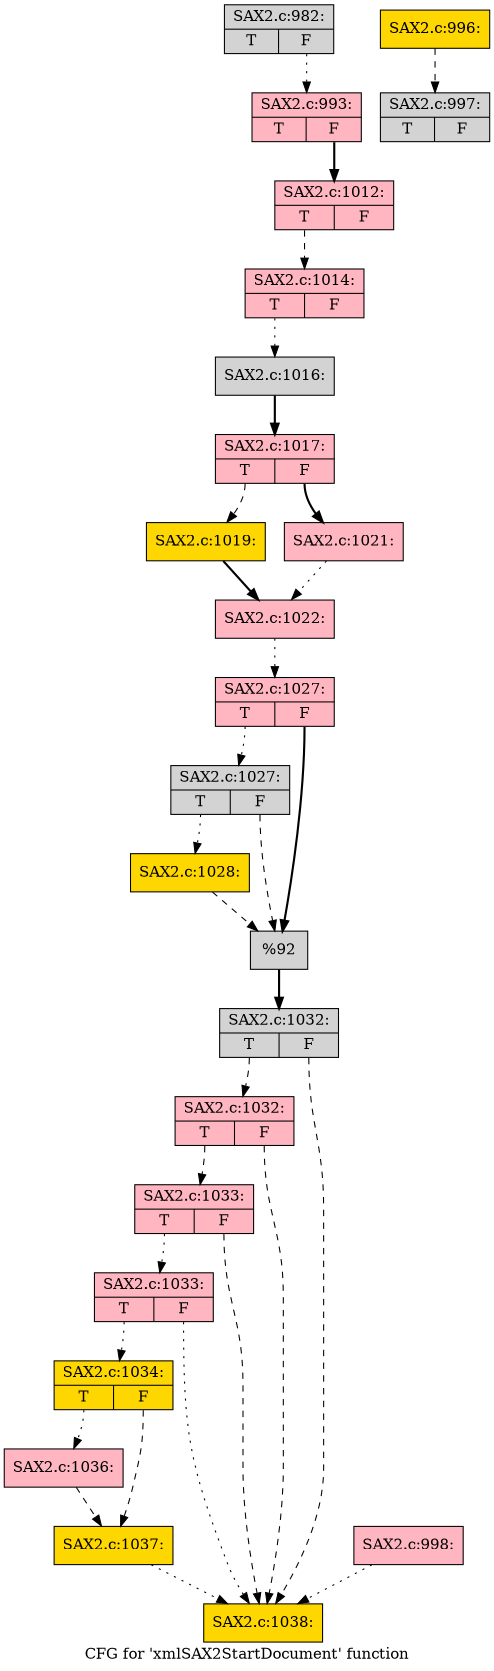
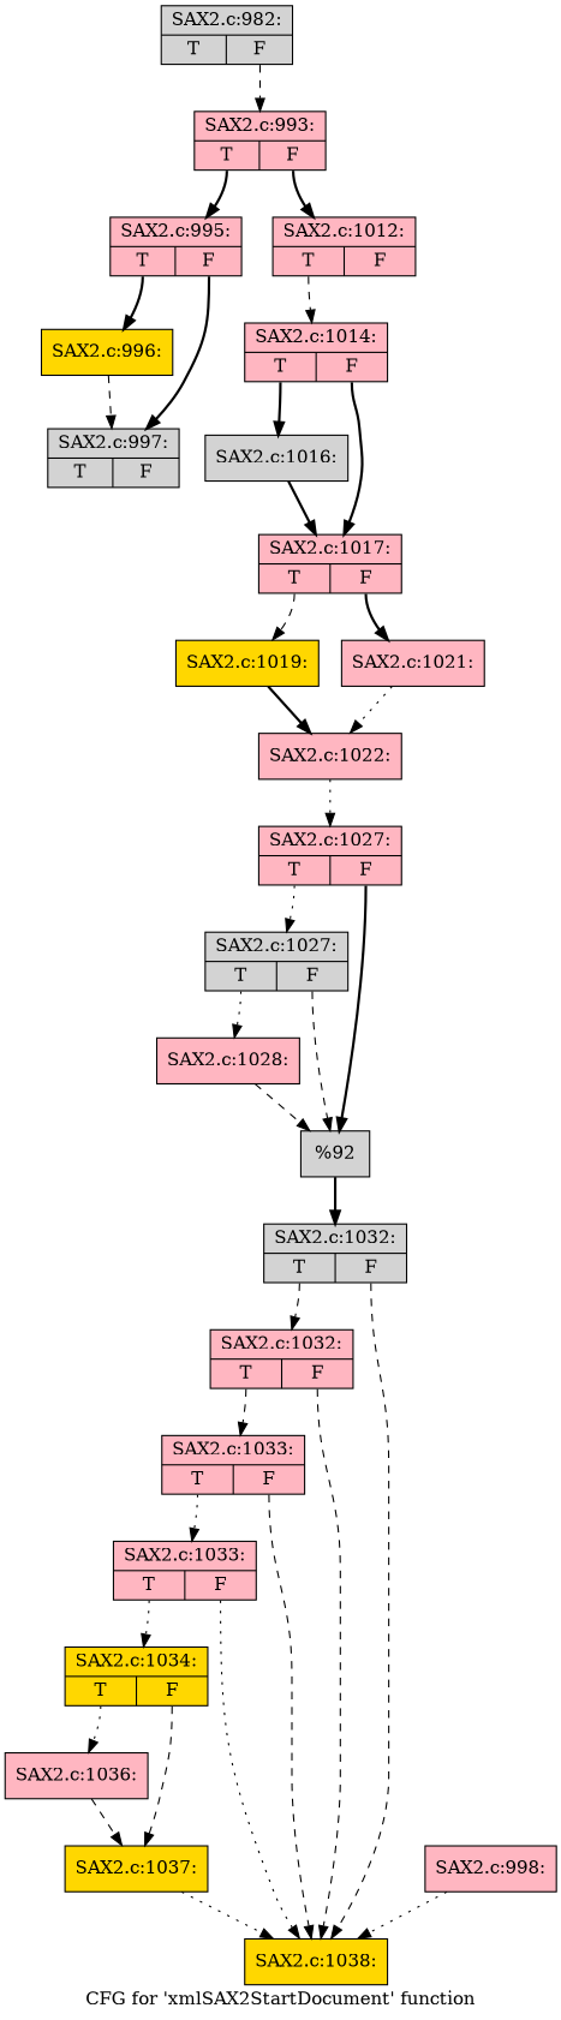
  digraph {
    label="CFG for 'xmlSAX2StartDocument' function"
    node [fillcolor=lightpink shape=record style=filled]
    edge [style=dashed tailport=s0]
    n1 [fillcolor=lightgrey label="{SAX2.c:982:|{<s0>T|<s1>F}}"]
    n2 [label="{SAX2.c:993:|{<s0>T|<s1>F}}"]
+   n3 [label="{SAX2.c:995:|{<s0>T|<s1>F}}"]
    n4 [label="{SAX2.c:1012:|{<s0>T|<s1>F}}"]
    n5 [fillcolor=gold label="{SAX2.c:1038:}"]
    n6 [fillcolor=gold label="{SAX2.c:996:}"]
    n7 [fillcolor=lightgrey label="{SAX2.c:997:|{<s0>T|<s1>F}}"]
    n8 [label="{SAX2.c:1014:|{<s0>T|<s1>F}}"]
    n9 [fillcolor=lightgrey label="{SAX2.c:1016:}"]
    n10 [label="{SAX2.c:1017:|{<s0>T|<s1>F}}"]
    n11 [label="{SAX2.c:998:}"]
    n12 [fillcolor=lightgrey label="{SAX2.c:1032:|{<s0>T|<s1>F}}"]
    n13 [label="{SAX2.c:1032:|{<s0>T|<s1>F}}"]
    n14 [label="{SAX2.c:1033:|{<s0>T|<s1>F}}"]
    n15 [fillcolor=gold label="{SAX2.c:1019:}"]
    n16 [label="{SAX2.c:1021:}"]
    n17 [label="{SAX2.c:1022:}"]
    n18 [label="{SAX2.c:1027:|{<s0>T|<s1>F}}"]
    n19 [fillcolor=lightgrey label="{SAX2.c:1027:|{<s0>T|<s1>F}}"]
    n20 [fillcolor=lightgrey label="{%92}"]
-   n21 [fillcolor=gold label="{SAX2.c:1028:}"]
+   n21 [label="{SAX2.c:1028:}"]
    n22 [label="{SAX2.c:1033:|{<s0>T|<s1>F}}"]
    n23 [fillcolor=gold label="{SAX2.c:1034:|{<s0>T|<s1>F}}"]
    n24 [label="{SAX2.c:1036:}"]
    n25 [fillcolor=gold label="{SAX2.c:1037:}"]
-   n1 -> n2 [style=dotted tailport=s1]
+   n1 -> n2 [tailport=s1]
+   n2 -> n3 [style=bold]
    n2 -> n4 [style=bold tailport=s1]
+   n3 -> n6 [style=bold]
+   n3 -> n7 [style=bold tailport=s1]
    n4 -> n8
    n6 -> n7
-   n8 -> n9 [style=dotted]
+   n8 -> n9 [style=bold]
+   n8 -> n10 [style=bold tailport=s1]
    n9 -> n10 [style=bold]
    n10 -> n15
    n10 -> n16 [style=bold tailport=s1]
    n11 -> n5 [style=dotted]
    n12 -> n5 [tailport=s1]
    n12 -> n13
    n13 -> n5 [tailport=s1]
    n13 -> n14
    n14 -> n5 [tailport=s1]
    n14 -> n22 [style=dotted]
    n15 -> n17 [style=bold]
    n16 -> n17 [style=dotted]
    n17 -> n18 [style=dotted]
    n18 -> n19 [style=dotted]
    n18 -> n20 [style=bold tailport=s1]
    n19 -> n20 [tailport=s1]
    n19 -> n21 [style=dotted]
    n20 -> n12 [style=bold]
    n21 -> n20
    n22 -> n5 [style=dotted tailport=s1]
    n22 -> n23 [style=dotted]
    n23 -> n24 [style=dotted]
    n23 -> n25 [tailport=s1]
    n24 -> n25
    n25 -> n5 [style=dotted]
  }
